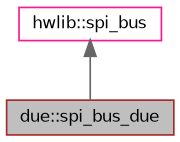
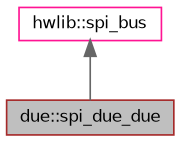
  digraph {
    node [fontname=Helvetica fontsize=10 shape=record style=filled]
-   n1 [color=brown fillcolor=grey75 fontcolor=black height=0.2 label="due::spi_bus_due" width=0.4]
+   n1 [color=brown fillcolor=grey75 fontcolor=black height=0.2 label="due::spi_due_due" width=0.4]
    n2 [color=deeppink fillcolor=white height=0.2 label="hwlib::spi_bus" width=0.4]
    n2 -> n1 [color=gray40 dir=back fontname=Helvetica fontsize=10 labelfontname=Helvetica labelfontsize=10 style=solid]
  }
